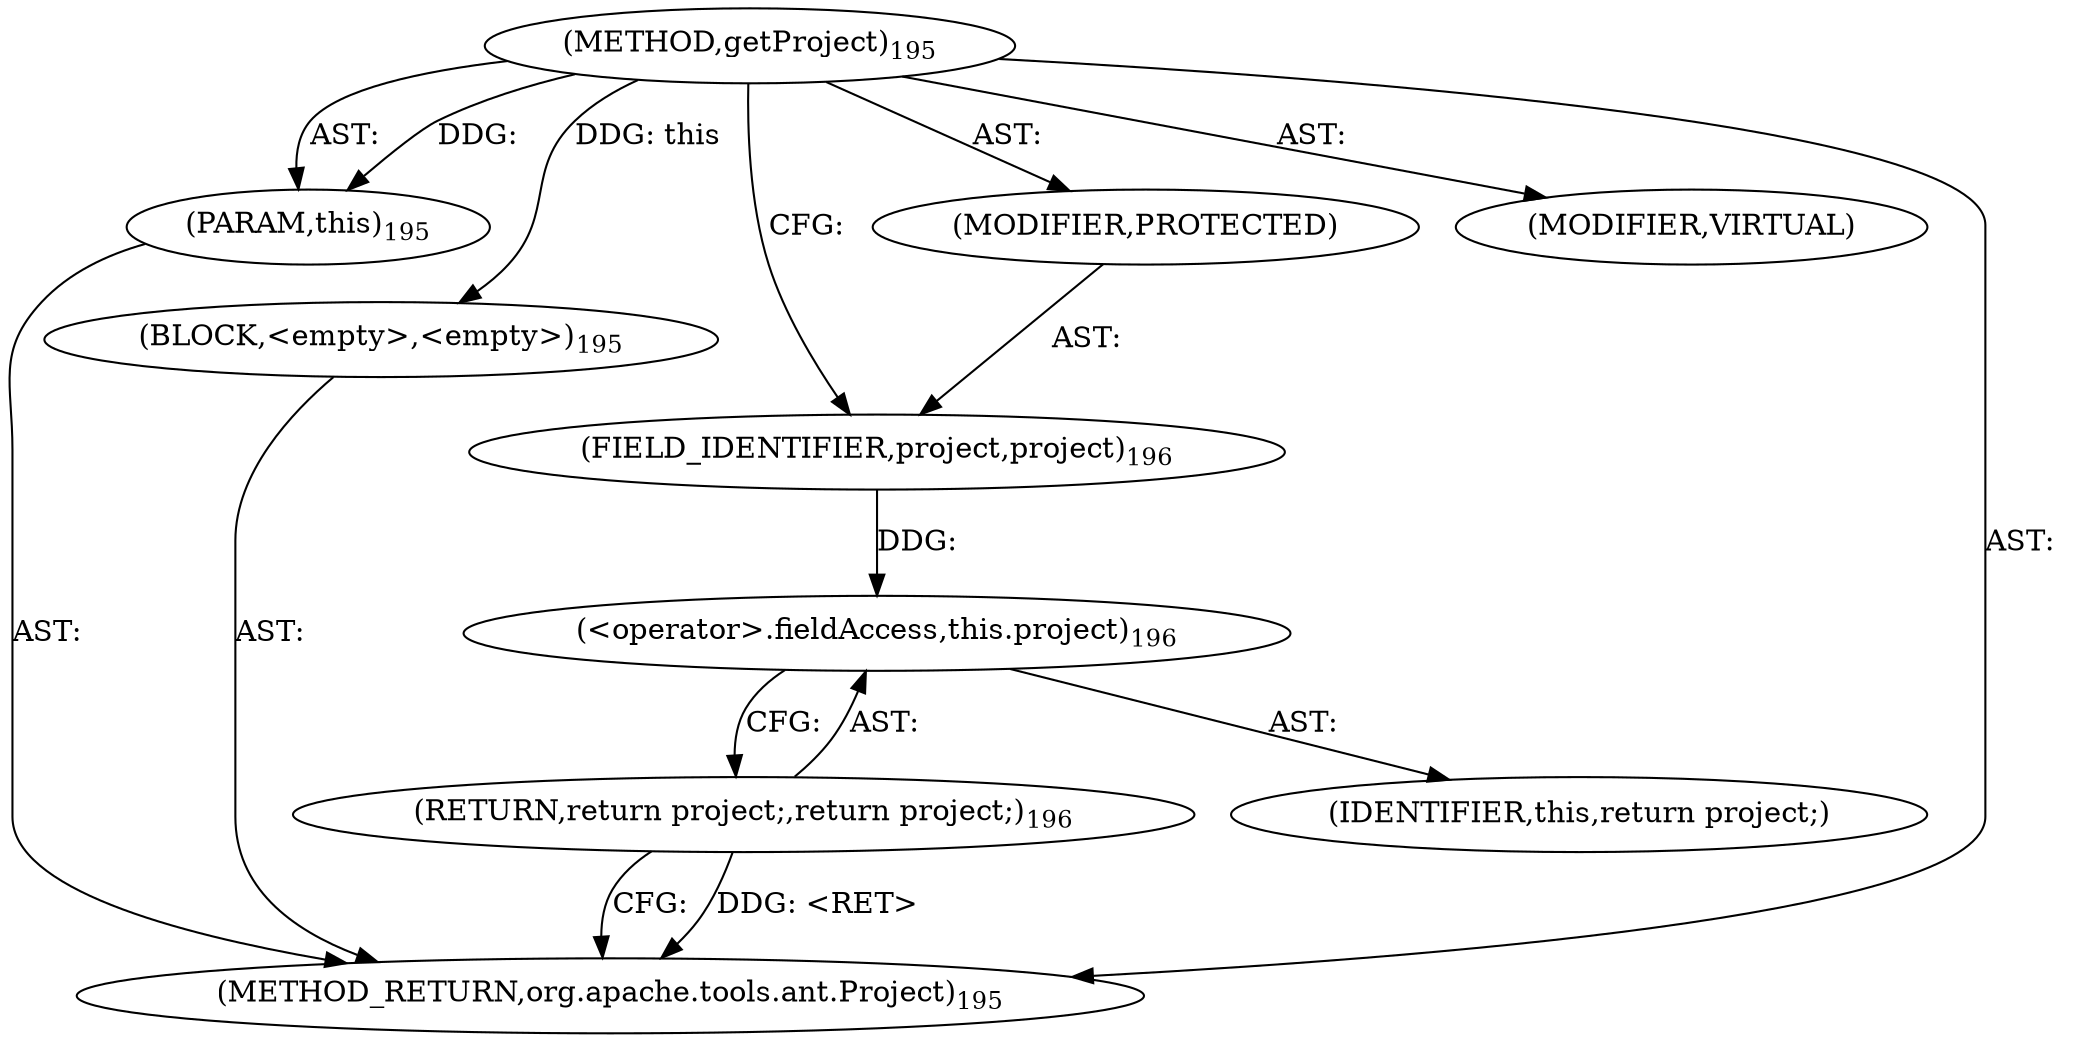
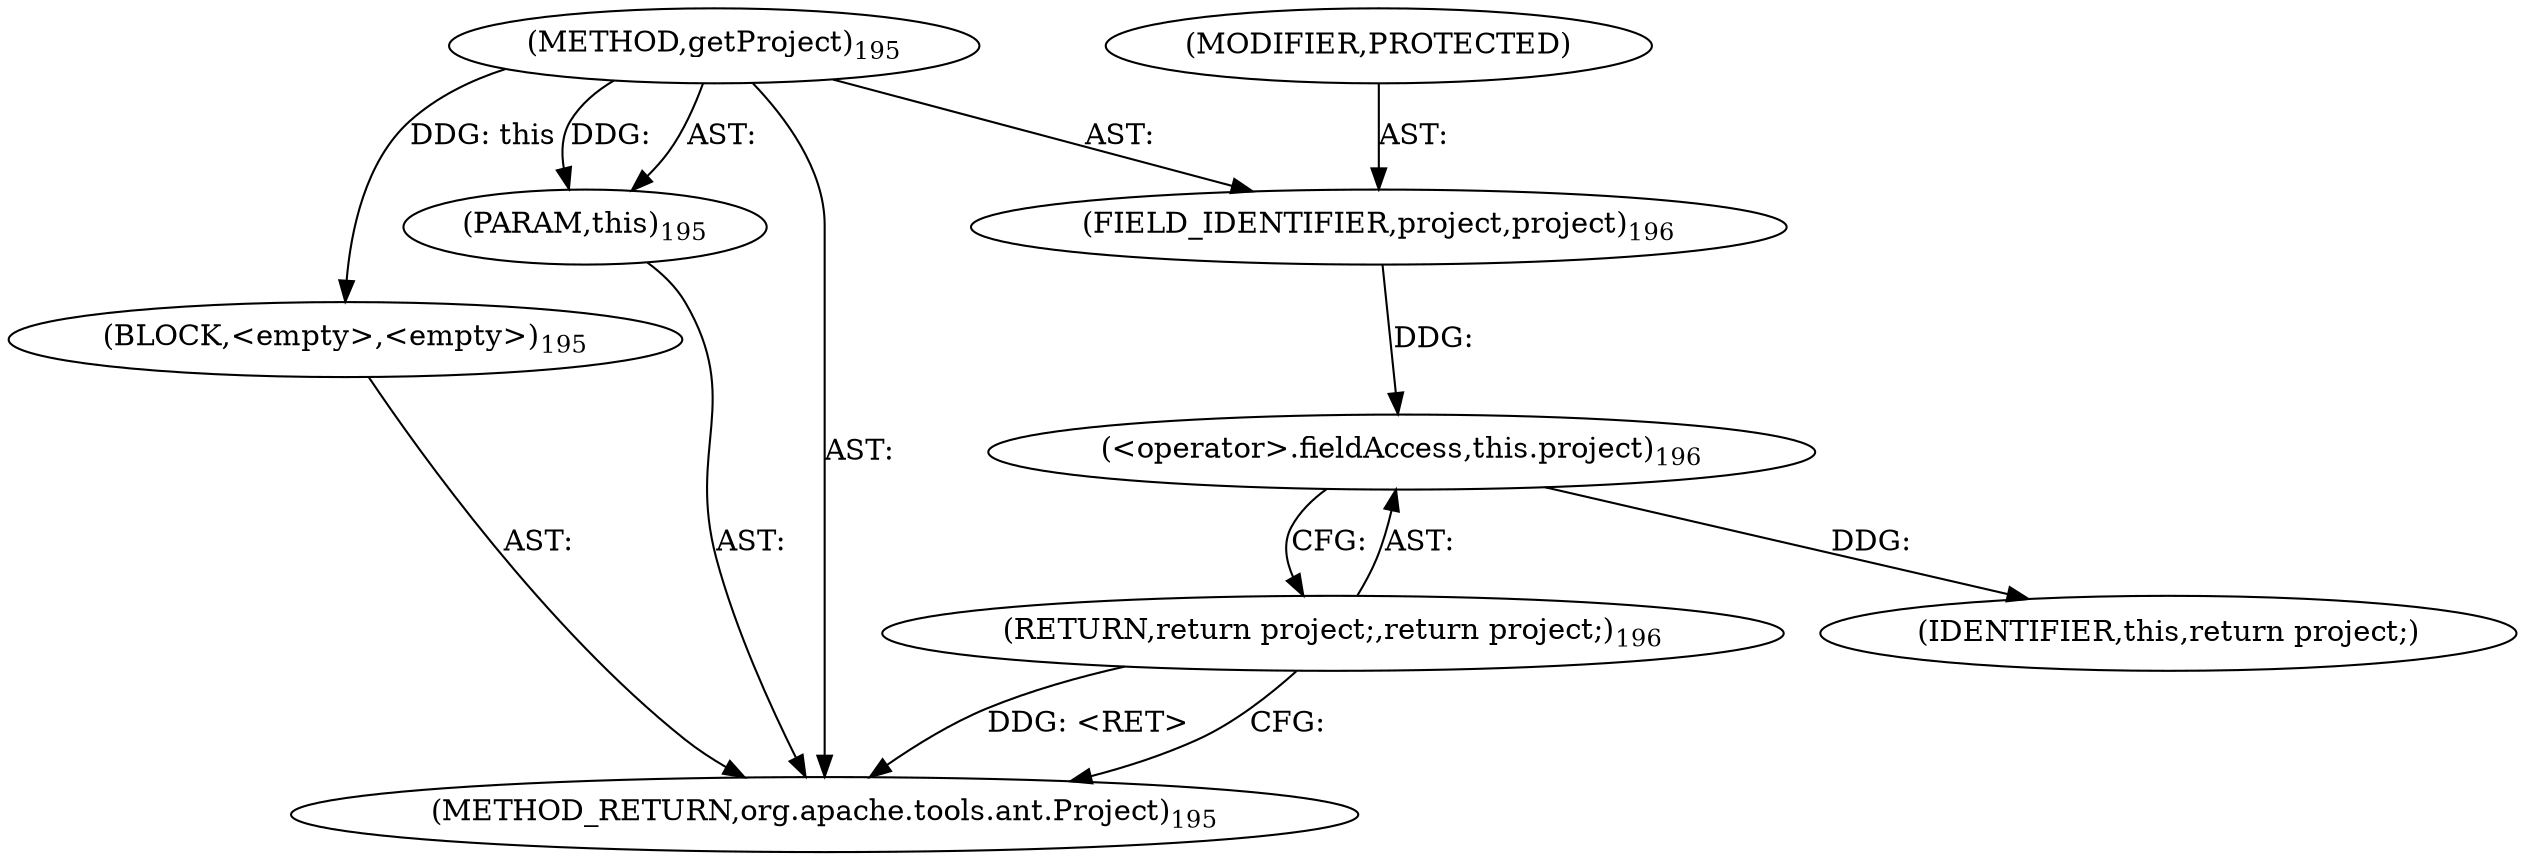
  digraph {
    n1 [label=<(METHOD,getProject)<SUB>195</SUB>>]
    n2 [label=<(PARAM,this)<SUB>195</SUB>>]
    n3 [label=<(BLOCK,&lt;empty&gt;,&lt;empty&gt;)<SUB>195</SUB>>]
    n4 [label=<(FIELD_IDENTIFIER,project,project)<SUB>196</SUB>>]
    n5 [label=<(MODIFIER,PROTECTED)>]
-   n6 [label=<(MODIFIER,VIRTUAL)>]
    n7 [label=<(METHOD_RETURN,org.apache.tools.ant.Project)<SUB>195</SUB>>]
    n8 [label=<(&lt;operator&gt;.fieldAccess,this.project)<SUB>196</SUB>>]
    n9 [label=<(RETURN,return project;,return project;)<SUB>196</SUB>>]
    n10 [label=<(IDENTIFIER,this,return project;)>]
    n1 -> n2 [label="AST: "]
    n1 -> n2 [label="DDG: "]
    n1 -> n3 [label="DDG: this"]
-   n1 -> n4 [label="CFG: "]
-   n1 -> n5 [label="AST: "]
-   n1 -> n6 [label="AST: "]
+   n1 -> n4 [label="AST: "]
    n1 -> n7 [label="AST: "]
    n2 -> n7 [label="AST: "]
    n3 -> n7 [label="AST: "]
    n4 -> n8 [label="DDG: "]
    n5 -> n4 [label="AST: "]
    n8 -> n9 [label="CFG: "]
-   n8 -> n10 [label="AST: "]
+   n8 -> n10 [label="DDG: "]
    n9 -> n7 [label="CFG: "]
    n9 -> n7 [label="DDG: &lt;RET&gt;"]
    n9 -> n8 [label="AST: "]
  }
